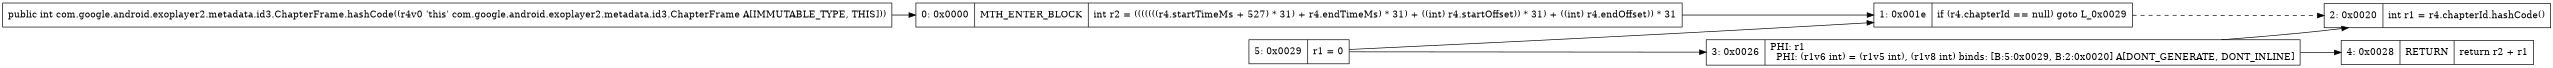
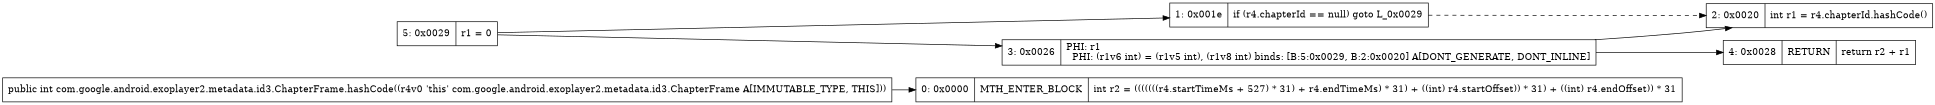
  digraph {
    rankdir=LR
    node [shape=record]
    n1 [label="{0\:\ 0x0000|MTH_ENTER_BLOCK\l|int r2 = (((((((r4.startTimeMs + 527) * 31) + r4.endTimeMs) * 31) + ((int) r4.startOffset)) * 31) + ((int) r4.endOffset)) * 31\l}"]
    n2 [label="{1\:\ 0x001e|if (r4.chapterId == null) goto L_0x0029\l}"]
    n3 [label="{2\:\ 0x0020|int r1 = r4.chapterId.hashCode()\l}"]
    n4 [label="{5\:\ 0x0029|r1 = 0\l}"]
    n5 [label="{3\:\ 0x0026|PHI: r1 \l  PHI: (r1v6 int) = (r1v5 int), (r1v8 int) binds: [B:5:0x0029, B:2:0x0020] A[DONT_GENERATE, DONT_INLINE]\l}"]
    n6 [label="{4\:\ 0x0028|RETURN\l|return r2 + r1\l}"]
    n7 [label="{public int com.google.android.exoplayer2.metadata.id3.ChapterFrame.hashCode((r4v0 'this' com.google.android.exoplayer2.metadata.id3.ChapterFrame A[IMMUTABLE_TYPE, THIS])) }"]
-   n1 -> n2
    n2 -> n3 [style=dashed]
    n4 -> n2
    n4 -> n5
    n5 -> n3
    n5 -> n6
    n7 -> n1
  }
